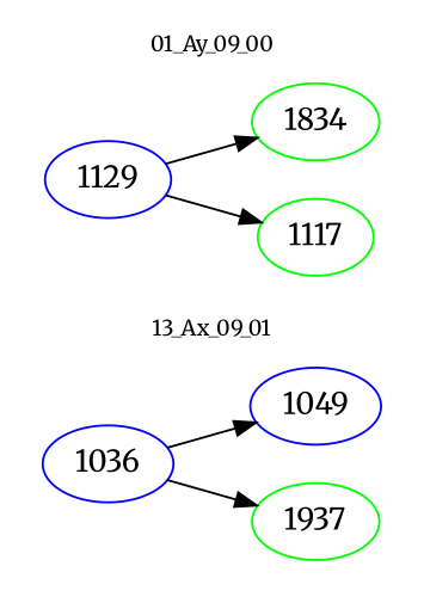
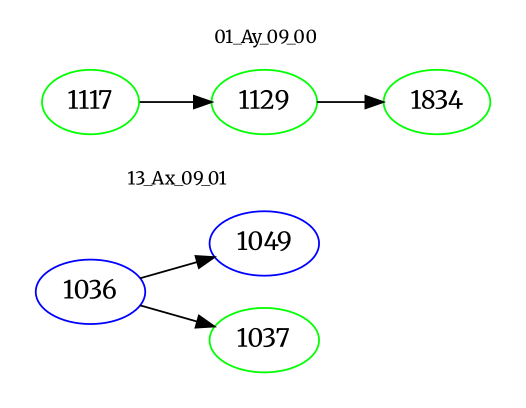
  digraph {
    fontname=Merriweather
    rankdir=LR
    node [color=blue fontname=Merriweather]
    edge [color=black fontname=Merriweather]
    n1 [label=1036]
-   n2 [color=green label=1937]
+   n2 [color=green label=1037]
    n3 [label=1049]
-   n4 [label=1129]
+   n4 [color=green label=1129]
    n5 [color=green label=1117]
    n6 [color=green label=1834]
    subgraph cluster_1 {
      color=white
      fontsize=10
      label="13_Ax_09_01"
      n1
      n2
      n3
    }
    subgraph cluster_2 {
      color=white
      fontsize=10
      label="01_Ay_09_00"
      n4
      n5
      n6
    }
    n1 -> n2
    n1 -> n3
-   n4 -> n5
+   n5 -> n4
    n4 -> n6
  }
